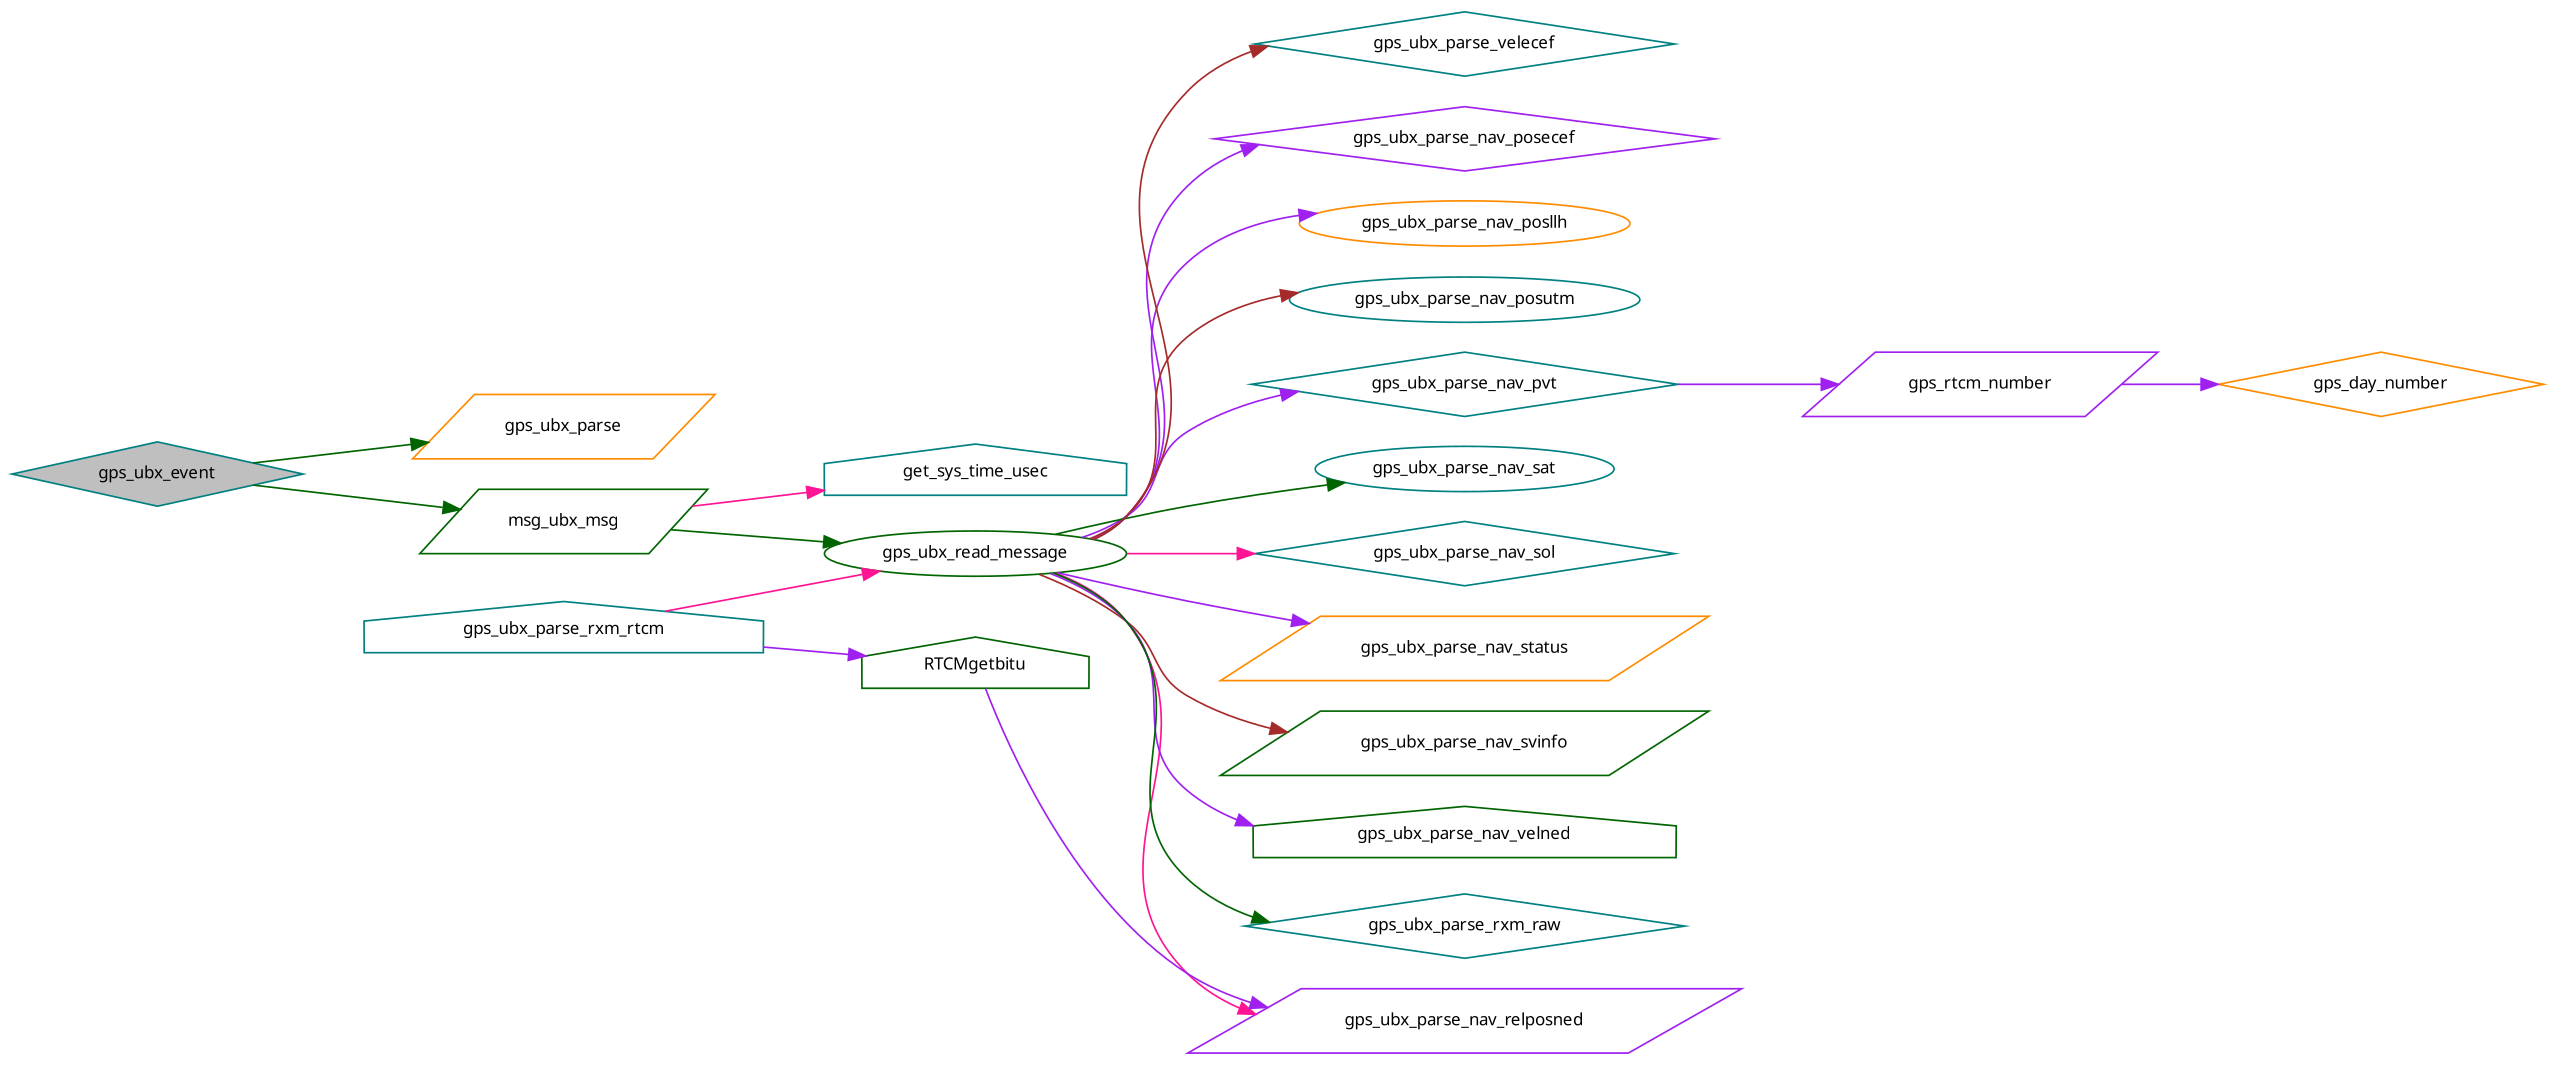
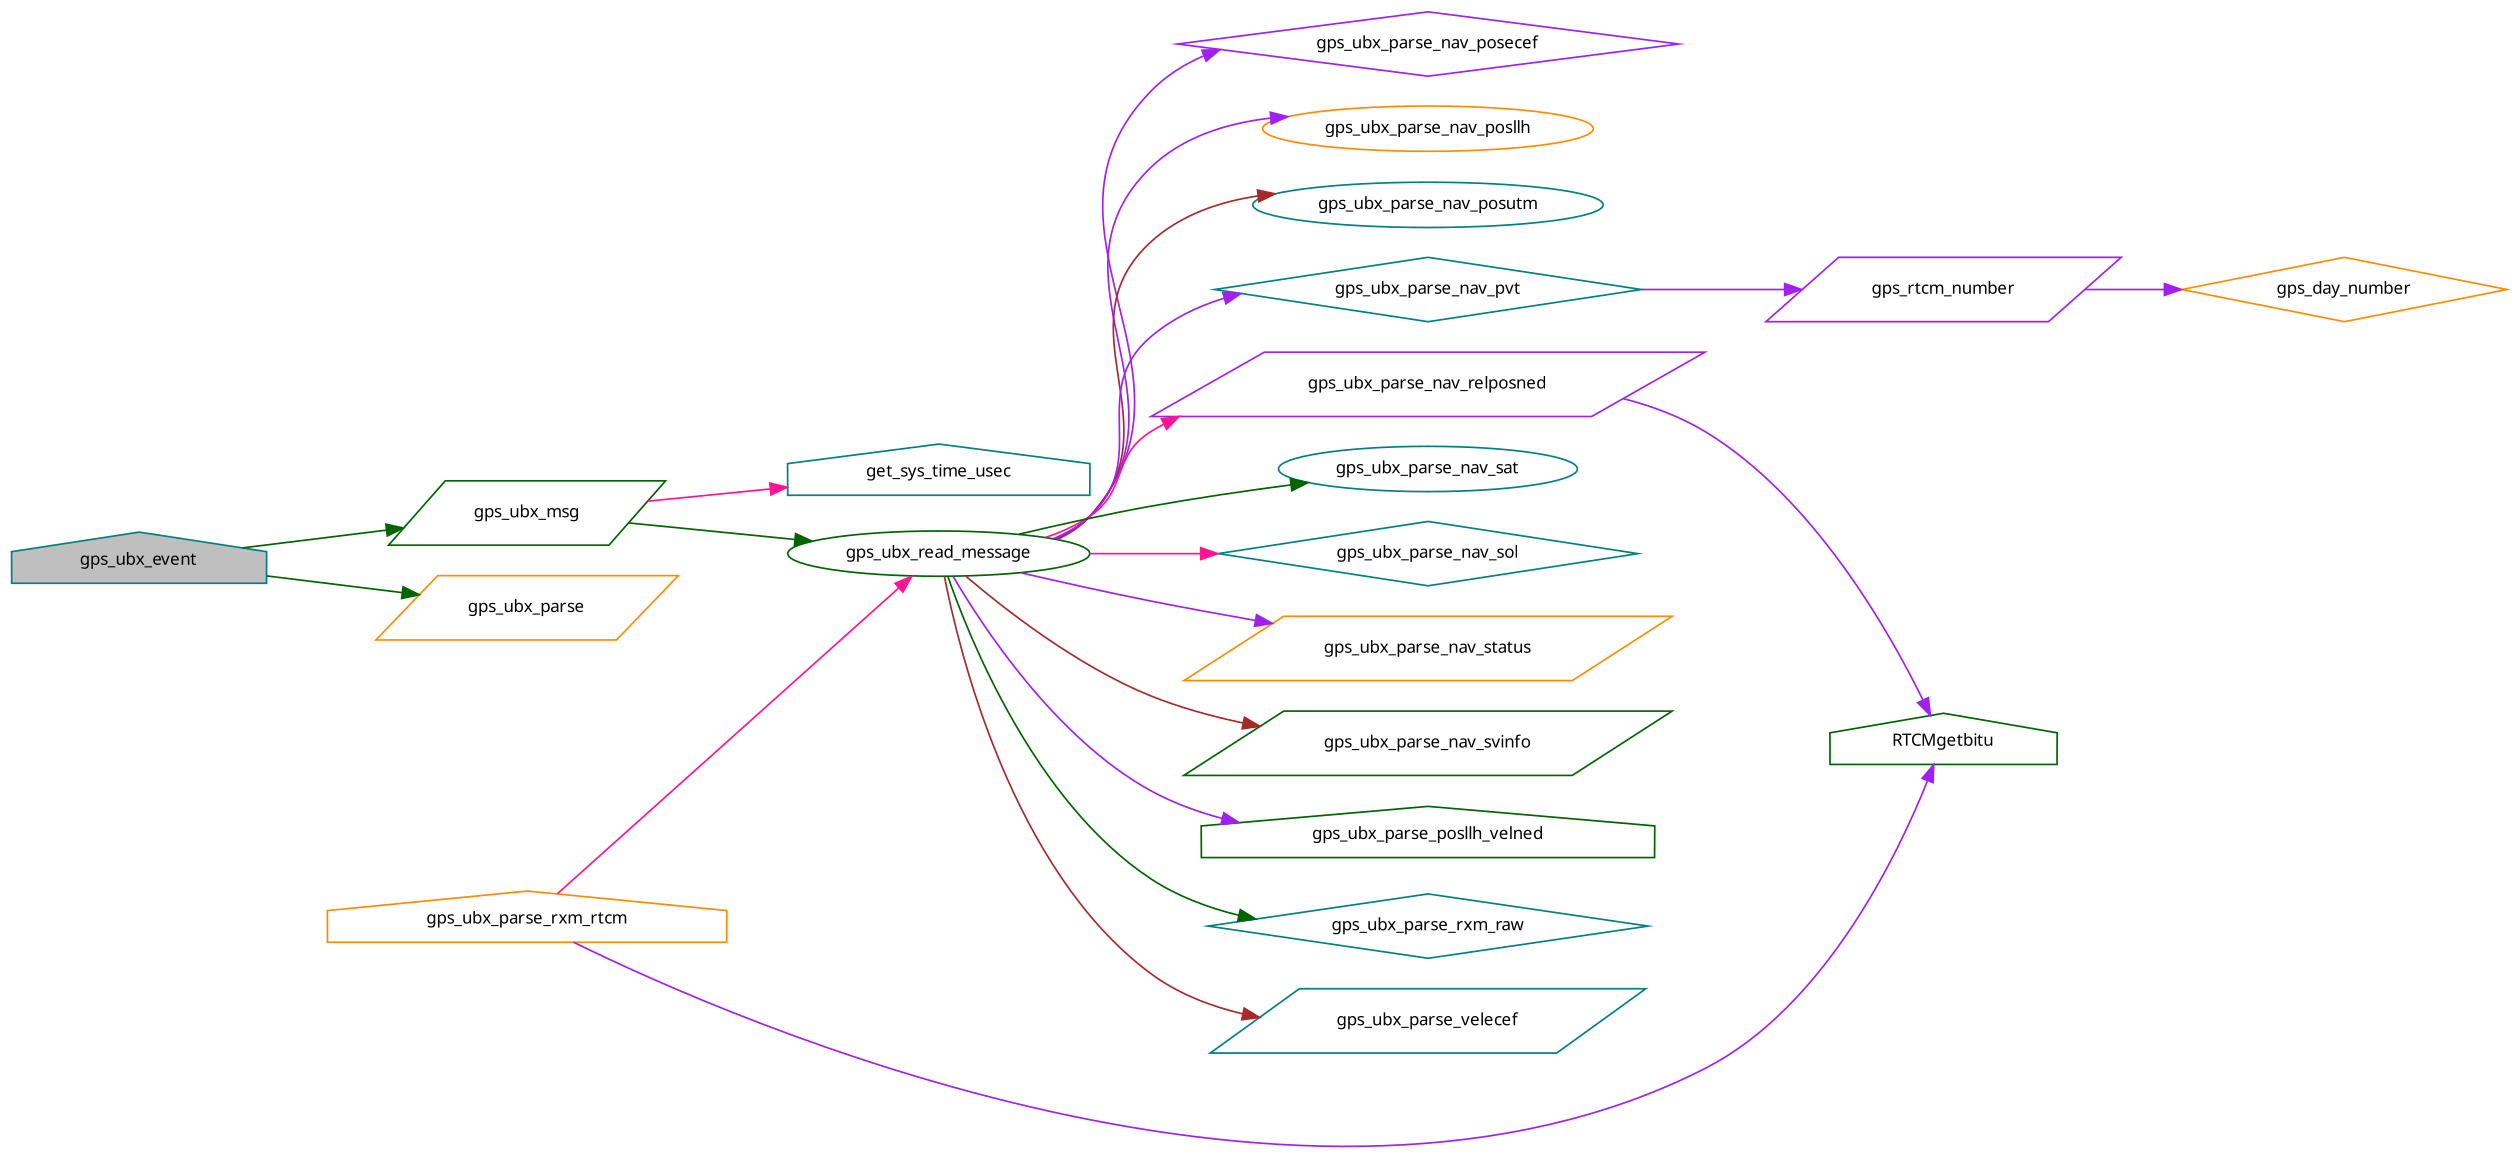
  digraph {
    fontname="Noto Sans"
    rankdir=LR
    node [color=teal fillcolor=white fontname="Noto Sans" fontsize=10 shape=parallelogram style=filled]
    edge [color=purple fontname="Noto Sans" fontsize=10 labelfontname=FreeSans labelfontsize=10 style=solid]
-   n1 [fillcolor=grey75 fontcolor=black height=0.2 label=gps_ubx_event shape=diamond width=0.4]
-   n2 [color=darkgreen height=0.2 label=msg_ubx_msg width=0.4]
+   n1 [fillcolor=grey75 fontcolor=black height=0.2 label=gps_ubx_event shape=house width=0.4]
+   n2 [color=darkgreen height=0.2 label=gps_ubx_msg width=0.4]
    n3 [color=darkorange height=0.2 label=gps_ubx_parse width=0.4]
    n4 [height=0.2 label=get_sys_time_usec shape=house width=0.4]
    n5 [color=darkgreen height=0.2 label=gps_ubx_read_message shape=ellipse width=0.4]
    n6 [color=purple height=0.2 label=gps_ubx_parse_nav_posecef shape=diamond width=0.4]
    n7 [color=darkorange height=0.2 label=gps_ubx_parse_nav_posllh shape=ellipse width=0.4]
    n8 [height=0.2 label=gps_ubx_parse_nav_posutm shape=ellipse width=0.4]
    n9 [height=0.2 label=gps_ubx_parse_nav_pvt shape=diamond width=0.4]
    n10 [color=purple height=0.2 label=gps_ubx_parse_nav_relposned width=0.4]
    n11 [height=0.2 label=gps_ubx_parse_nav_sat shape=ellipse width=0.4]
    n12 [height=0.2 label=gps_ubx_parse_nav_sol shape=diamond width=0.4]
    n13 [color=darkorange height=0.2 label=gps_ubx_parse_nav_status width=0.4]
    n14 [color=darkgreen height=0.2 label=gps_ubx_parse_nav_svinfo width=0.4]
-   n15 [color=darkgreen height=0.2 label=gps_ubx_parse_nav_velned shape=house width=0.4]
+   n15 [color=darkgreen height=0.2 label=gps_ubx_parse_posllh_velned shape=house width=0.4]
    n16 [height=0.2 label=gps_ubx_parse_rxm_raw shape=diamond width=0.4]
-   n17 [height=0.2 label=gps_ubx_parse_velecef shape=diamond width=0.4]
+   n17 [height=0.2 label=gps_ubx_parse_velecef width=0.4]
    n18 [color=purple height=0.2 label=gps_rtcm_number width=0.4]
    n19 [color=darkgreen height=0.2 label=RTCMgetbitu shape=house width=0.4]
-   n20 [height=0.2 label=gps_ubx_parse_rxm_rtcm shape=house width=0.4]
+   n20 [color=darkorange height=0.2 label=gps_ubx_parse_rxm_rtcm shape=house width=0.4]
    n21 [color=darkorange height=0.2 label=gps_day_number shape=diamond width=0.4]
    n1 -> n2 [color=darkgreen]
    n1 -> n3 [color=darkgreen]
    n2 -> n4 [color=deeppink]
    n2 -> n5 [color=darkgreen]
    n5 -> n6
    n5 -> n7
    n5 -> n8 [color=brown]
    n5 -> n9
    n5 -> n10 [color=deeppink]
    n5 -> n11 [color=darkgreen]
    n5 -> n12 [color=deeppink]
    n5 -> n13
    n5 -> n14 [color=brown]
    n5 -> n15
    n5 -> n16 [color=darkgreen]
    n5 -> n17 [color=brown]
    n9 -> n18
-   n19 -> n10
+   n10 -> n19
    n18 -> n21
    n20 -> n5 [color=deeppink]
    n20 -> n19
  }
